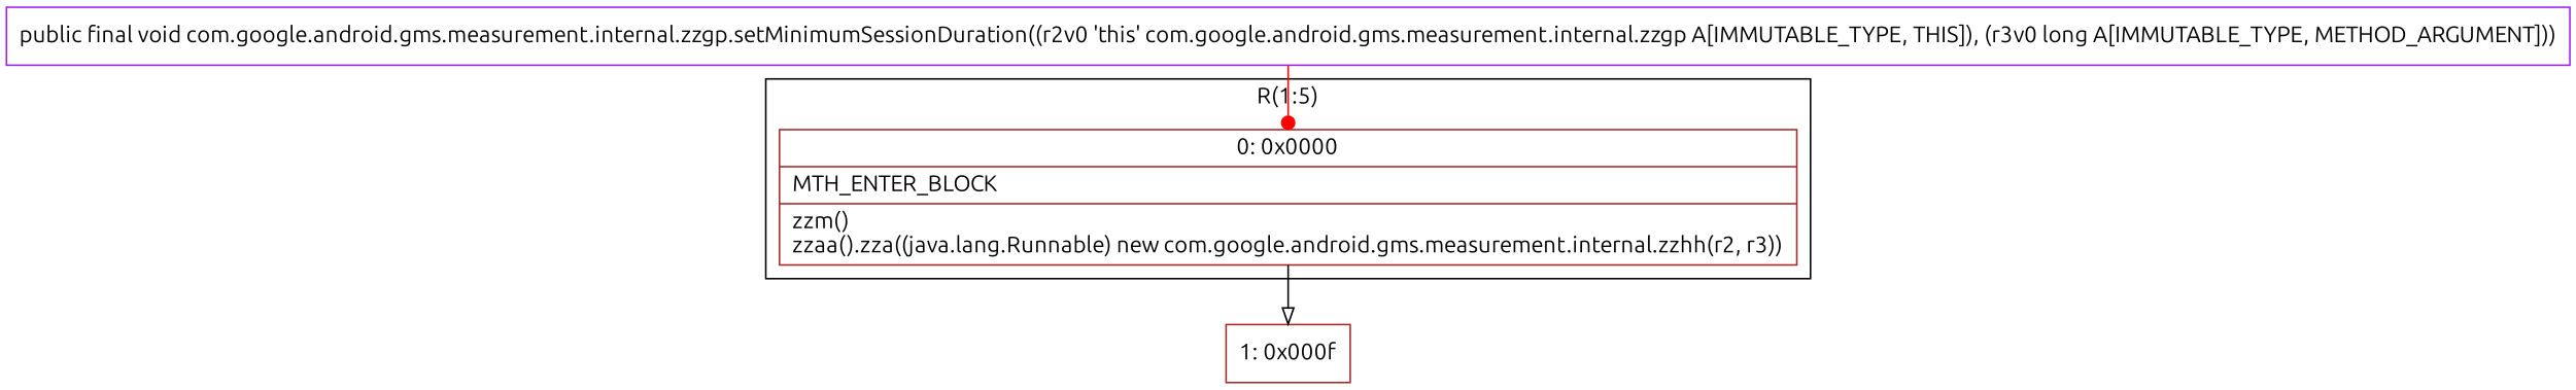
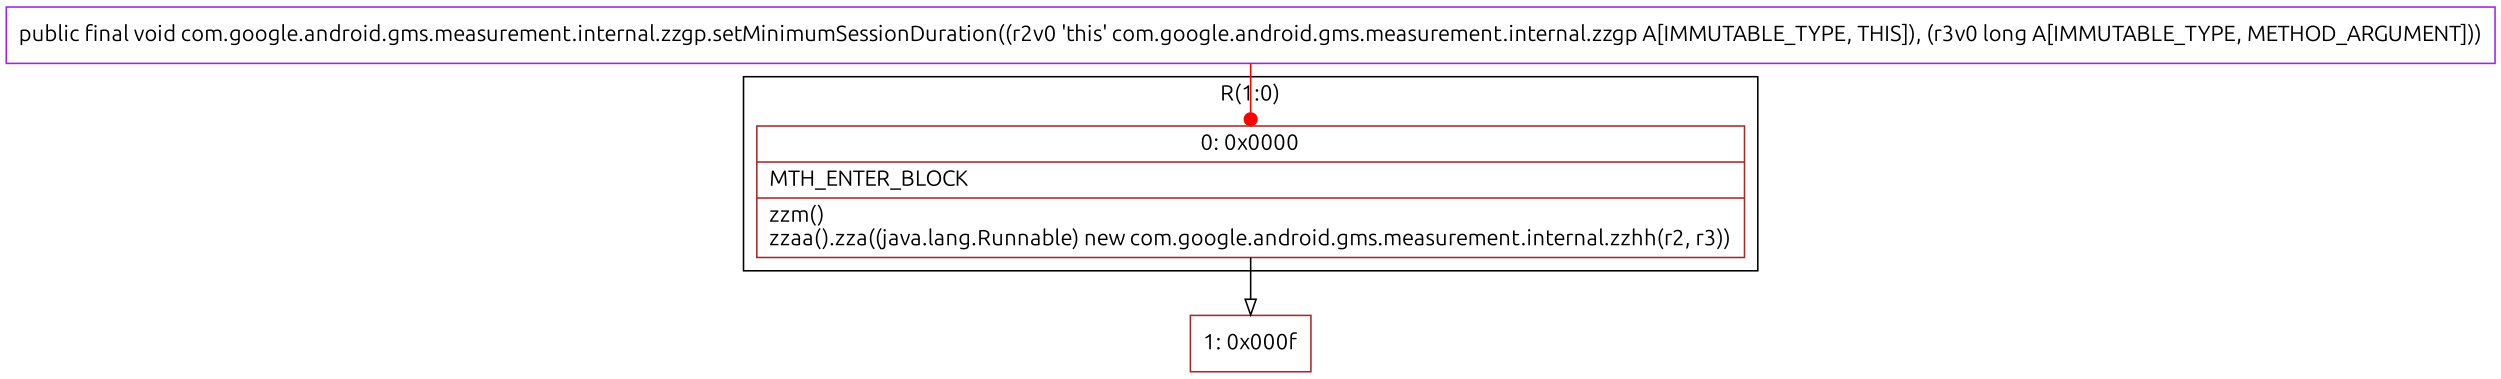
  digraph {
    fontname=Ubuntu
    node [color=brown shape=record fontname=Ubuntu]
    edge [fontname=Ubuntu]
    n1 [label="{0\:\ 0x0000|MTH_ENTER_BLOCK\l|zzm()\lzzaa().zza((java.lang.Runnable) new com.google.android.gms.measurement.internal.zzhh(r2, r3))\l}"]
    n2 [label="{1\:\ 0x000f}"]
    n3 [label="{public final void com.google.android.gms.measurement.internal.zzgp.setMinimumSessionDuration((r2v0 'this' com.google.android.gms.measurement.internal.zzgp A[IMMUTABLE_TYPE, THIS]), (r3v0 long A[IMMUTABLE_TYPE, METHOD_ARGUMENT])) }" color=purple]
    subgraph cluster_1 {
-     label="R(1:5)"
+     label="R(1:0)"
      n1
    }
    n1 -> n2 [color=black arrowhead=onormal]
    n3 -> n1 [color=red arrowhead=dot]
  }
